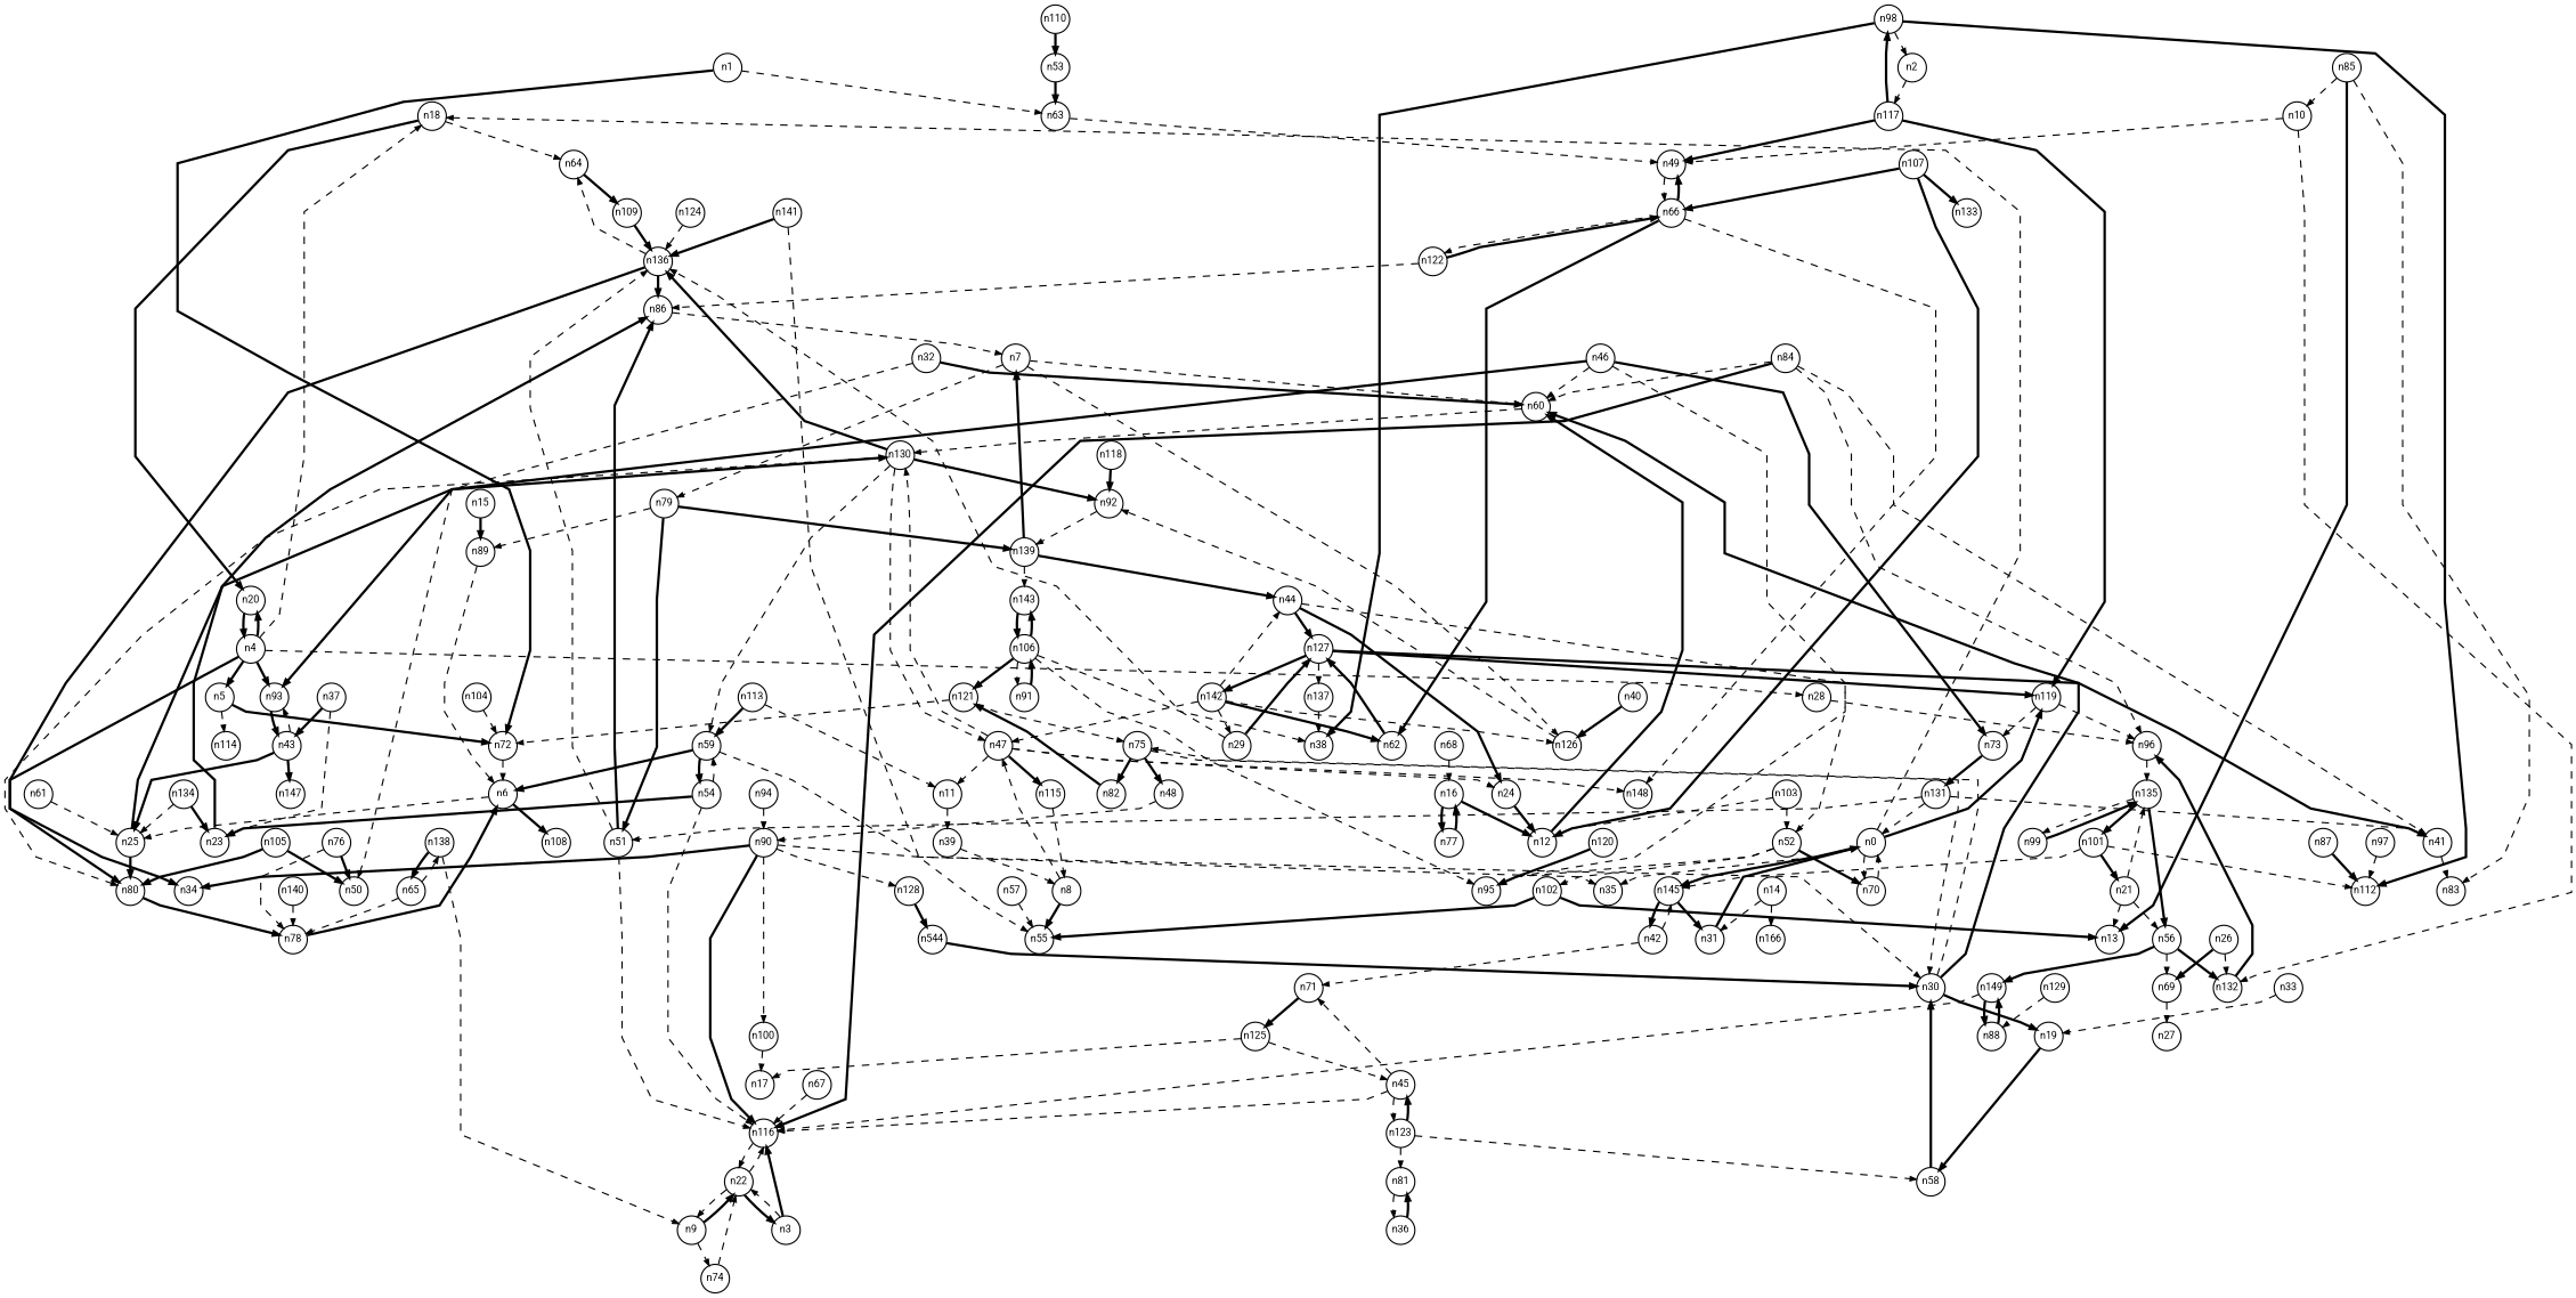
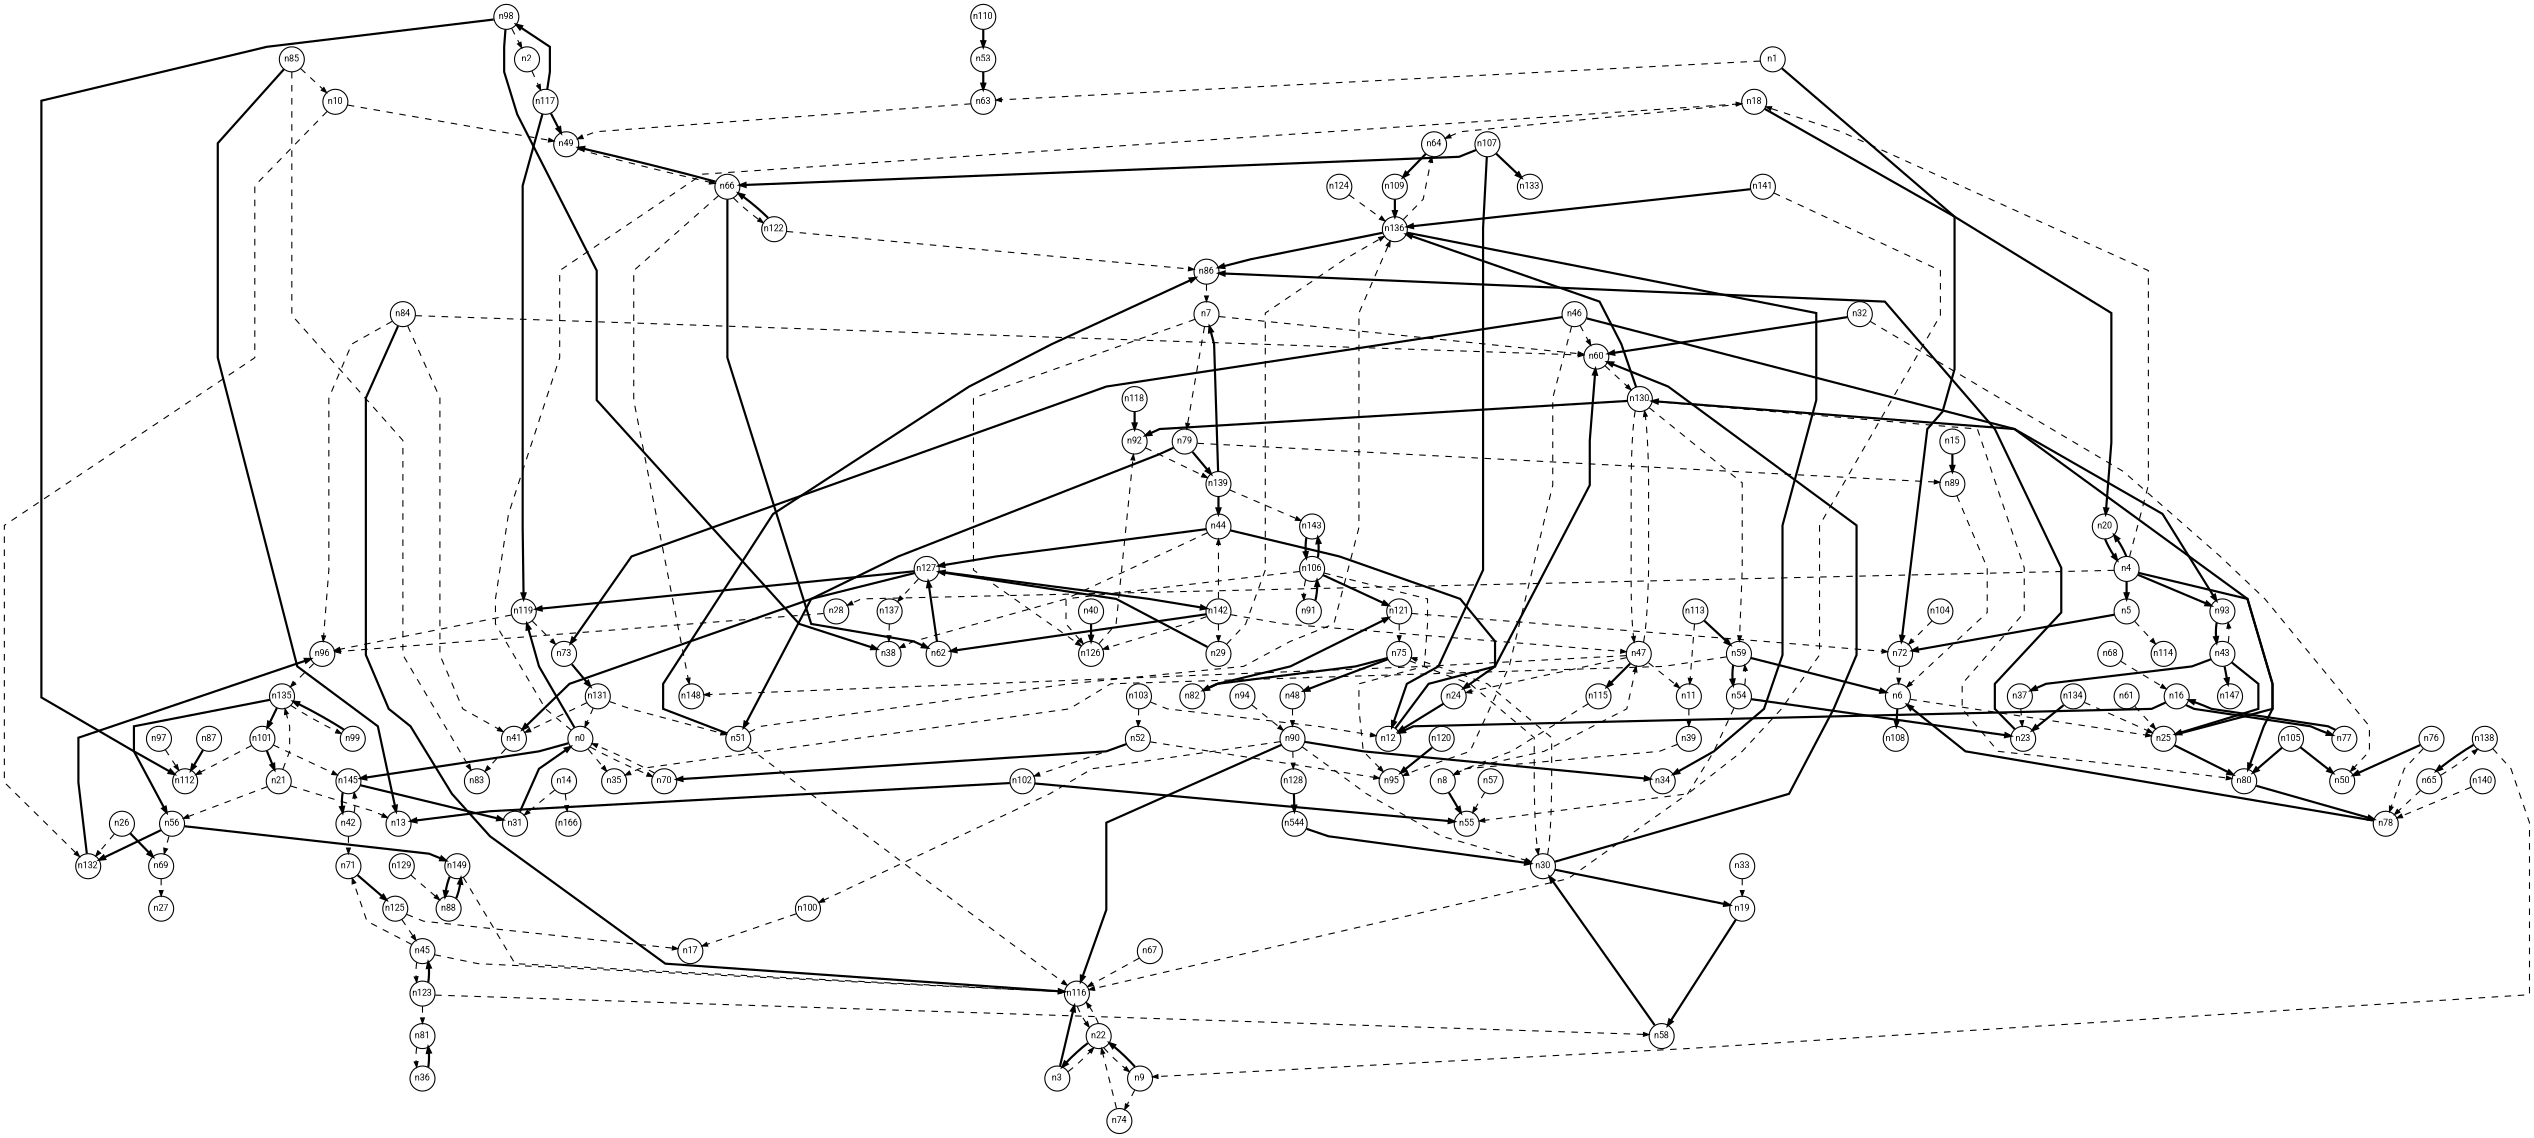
  digraph {
    fontname=Roboto
    fontsize=8
    nodesep=0.22
    nodesize=0.32
    ranksep=0.22
    splines=polyline
    node [fixedsize=shape fontname=Roboto fontsize=8 shape=circle]
    edge [arrowsize=0.5 fontname=Roboto style=dashed]
    n18 [width=0.32]
    n64 [width=0.32]
    n20 [width=0.32]
    n109 [width=0.32]
    n4 [width=0.32]
    n136 [width=0.32]
    n5 [width=0.32]
    n28 [width=0.32]
    n80 [width=0.32]
    n93 [width=0.32]
    n0 [width=0.32]
    n35 [width=0.32]
    n70 [width=0.32]
    n119 [width=0.32]
    n145 [width=0.32]
    n73 [width=0.32]
    n96 [width=0.32]
    n31 [width=0.32]
    n42 [width=0.32]
    n131 [width=0.32]
    n135 [width=0.32]
    n71 [width=0.32]
    n51 [width=0.32]
    n41 [width=0.32]
    n56 [width=0.32]
    n101 [width=0.32]
    n99 [width=0.32]
    n125 [width=0.32]
    n63 [width=0.32]
    n49 [width=0.32]
    n66 [width=0.32]
    n148 [width=0.32]
    n62 [width=0.32]
    n122 [width=0.32]
    n1 [width=0.32]
    n72 [width=0.32]
    n6 [width=0.32]
    n25 [width=0.32]
    n108 [width=0.32]
    n130 [width=0.32]
    n117 [width=0.32]
    n98 [width=0.32]
    n2 [width=0.32]
    n112 [width=0.32]
    n38 [width=0.32]
    n116 [width=0.32]
    n22 [width=0.32]
    n3 [width=0.32]
    n9 [width=0.32]
    n74 [width=0.32]
    n114 [width=0.32]
    n78 [width=0.32]
    n43 [width=0.32]
    n37 [width=0.32]
    n147 [width=0.32]
    n23 [width=0.32]
    n92 [width=0.32]
    n47 [width=0.32]
    n59 [width=0.32]
    n139 [width=0.32]
    n11 [width=0.32]
    n24 [width=0.32]
    n115 [width=0.32]
    n86 [width=0.32]
    n34 [width=0.32]
    n54 [width=0.32]
    n60 [width=0.32]
    n7 [width=0.32]
    n79 [width=0.32]
    n126 [width=0.32]
    n89 [width=0.32]
    n44 [width=0.32]
    n143 [width=0.32]
    n127 [width=0.32]
    n106 [width=0.32]
    n39 [width=0.32]
    n12 [width=0.32]
    n8 [width=0.32]
    n55 [width=0.32]
    n10 [width=0.32]
    n132 [width=0.32]
    n14 [width=0.32]
    n146 [label=n166 width=0.32]
    n15 [width=0.32]
    n16 [width=0.32]
    n77 [width=0.32]
    n58 [width=0.32]
    n30 [width=0.32]
    n19 [width=0.32]
    n75 [width=0.32]
    n48 [width=0.32]
    n82 [width=0.32]
    n21 [width=0.32]
    n13 [width=0.32]
    n69 [width=0.32]
    n149 [width=0.32]
    n27 [width=0.32]
    n88 [width=0.32]
    n26 [width=0.32]
    n29 [width=0.32]
    n137 [width=0.32]
    n142 [width=0.32]
    n83 [width=0.32]
    n90 [width=0.32]
    n121 [width=0.32]
    n100 [width=0.32]
    n128 [width=0.32]
    n32 [width=0.32]
    n50 [width=0.32]
    n33 [width=0.32]
    n81 [width=0.32]
    n36 [width=0.32]
    n40 [width=0.32]
    n45 [width=0.32]
    n17 [width=0.32]
    n123 [width=0.32]
    n46 [width=0.32]
    n95 [width=0.32]
    n144 [label=n544 width=0.32]
    n52 [width=0.32]
    n102 [width=0.32]
    n53 [width=0.32]
    n57 [width=0.32]
    n61 [width=0.32]
    n65 [width=0.32]
    n138 [width=0.32]
    n67 [width=0.32]
    n68 [width=0.32]
    n76 [width=0.32]
    n91 [width=0.32]
    n84 [width=0.32]
    n85 [width=0.32]
    n87 [width=0.32]
    n94 [width=0.32]
    n97 [width=0.32]
    n103 [width=0.32]
    n104 [width=0.32]
    n105 [width=0.32]
    n107 [width=0.32]
    n133 [width=0.32]
    n110 [width=0.32]
    n113 [width=0.32]
    n118 [width=0.32]
    n120 [width=0.32]
    n124 [width=0.32]
    n129 [width=0.32]
    n134 [width=0.32]
    n140 [width=0.32]
    n141 [width=0.32]
    n18 -> n64
    n18 -> n20 [style=bold]
    n64 -> n109 [style=bold]
    n20 -> n4 [style=bold]
    n109 -> n136 [style=bold]
    n4 -> n18
    n4 -> n20 [style=bold]
    n4 -> n5 [style=bold]
    n4 -> n28
    n4 -> n80 [style=bold]
    n4 -> n93 [style=bold]
    n136 -> n64
    n136 -> n86 [style=bold]
    n136 -> n34 [style=bold]
    n5 -> n72 [style=bold]
    n5 -> n114
    n28 -> n96
    n80 -> n78 [style=bold]
    n93 -> n43 [style=bold]
    n0 -> n18
    n0 -> n35
    n0 -> n70
    n0 -> n119 [style=bold]
    n0 -> n145 [style=bold]
    n70 -> n0
    n119 -> n73
    n119 -> n96
    n145 -> n31 [style=bold]
    n145 -> n42 [style=bold]
    n73 -> n131 [style=bold]
    n96 -> n135
    n31 -> n0 [style=bold]
    n42 -> n145
    n42 -> n71
    n131 -> n0
    n131 -> n51
    n131 -> n41
    n135 -> n56 [style=bold]
    n135 -> n101 [style=bold]
    n135 -> n99
    n71 -> n125 [style=bold]
    n51 -> n136
    n51 -> n116
    n51 -> n86 [style=bold]
    n41 -> n83
    n56 -> n132 [style=bold]
    n56 -> n69
    n56 -> n149 [style=bold]
    n101 -> n145
    n101 -> n112
    n101 -> n21 [style=bold]
    n99 -> n135 [style=bold]
    n125 -> n45
    n125 -> n17
    n63 -> n49
    n49 -> n66
    n66 -> n49 [style=bold]
    n66 -> n148
    n66 -> n62 [style=bold]
    n66 -> n122
    n62 -> n127 [style=bold]
    n122 -> n66 [style=bold]
    n122 -> n86
    n1 -> n63
    n1 -> n72 [style=bold]
    n72 -> n6
    n6 -> n25
    n6 -> n108 [style=bold]
    n25 -> n80 [style=bold]
    n25 -> n130 [style=bold]
    n130 -> n136 [style=bold]
    n130 -> n80
    n130 -> n92 [style=bold]
    n130 -> n47
    n130 -> n59
    n117 -> n119 [style=bold]
    n117 -> n49 [style=bold]
    n117 -> n98 [style=bold]
    n98 -> n2
    n98 -> n112 [style=bold]
    n98 -> n38 [style=bold]
    n2 -> n117
    n116 -> n22
    n22 -> n116
    n22 -> n3 [style=bold]
    n22 -> n9
    n3 -> n116 [style=bold]
    n3 -> n22
    n9 -> n22 [style=bold]
    n9 -> n74
    n74 -> n22
    n78 -> n6 [style=bold]
    n43 -> n93
    n43 -> n25 [style=bold]
-   n37 -> n43 [style=bold]
+   n43 -> n37 [style=bold]
    n43 -> n147 [style=bold]
    n37 -> n23
    n23 -> n86 [style=bold]
    n92 -> n139
    n47 -> n148
    n47 -> n130
    n47 -> n11
    n47 -> n24
    n47 -> n115 [style=bold]
    n59 -> n35
    n59 -> n6 [style=bold]
    n59 -> n54 [style=bold]
    n139 -> n7 [style=bold]
    n139 -> n44 [style=bold]
    n139 -> n143
    n11 -> n39
    n24 -> n12 [style=bold]
    n115 -> n8
    n86 -> n7
    n54 -> n116
    n54 -> n23 [style=bold]
    n54 -> n59
    n60 -> n130
    n7 -> n60
    n7 -> n79
    n7 -> n126
    n79 -> n51 [style=bold]
    n79 -> n139 [style=bold]
    n79 -> n89
    n126 -> n92
    n89 -> n6
    n44 -> n24 [style=bold]
-   n44 -> n52
+   n44 -> n126
    n44 -> n127 [style=bold]
    n143 -> n106 [style=bold]
    n127 -> n119 [style=bold]
    n127 -> n41 [style=bold]
    n127 -> n137
    n127 -> n142 [style=bold]
    n106 -> n38
    n106 -> n143 [style=bold]
    n106 -> n121 [style=bold]
    n106 -> n95
    n106 -> n91
    n39 -> n8
    n12 -> n60 [style=bold]
    n8 -> n47
    n8 -> n55 [style=bold]
    n10 -> n49
    n10 -> n132
    n132 -> n96 [style=bold]
    n14 -> n31
    n14 -> n146
    n15 -> n89 [style=bold]
    n16 -> n12 [style=bold]
    n16 -> n77 [style=bold]
    n77 -> n16 [style=bold]
    n58 -> n30 [style=bold]
    n30 -> n60 [style=bold]
    n30 -> n19 [style=bold]
    n30 -> n75
    n19 -> n58 [style=bold]
    n75 -> n30
    n75 -> n48 [style=bold]
    n75 -> n82 [style=bold]
    n48 -> n90
    n82 -> n121 [style=bold]
    n21 -> n135
    n21 -> n56
    n21 -> n13
    n69 -> n27
    n149 -> n116
    n149 -> n88 [style=bold]
    n88 -> n149 [style=bold]
    n26 -> n132
    n26 -> n69 [style=bold]
    n29 -> n136
    n29 -> n127 [style=bold]
    n137 -> n38
    n142 -> n62 [style=bold]
    n142 -> n47
    n142 -> n126
    n142 -> n44
    n142 -> n29
    n90 -> n116 [style=bold]
    n90 -> n34 [style=bold]
    n90 -> n30
    n90 -> n100
    n90 -> n128
    n121 -> n72
    n121 -> n75
    n100 -> n17
    n128 -> n144 [style=bold]
    n32 -> n60 [style=bold]
    n32 -> n50
    n33 -> n19
    n81 -> n36
    n36 -> n81 [style=bold]
    n40 -> n126 [style=bold]
    n45 -> n71
    n45 -> n116
    n45 -> n123
    n123 -> n58
    n123 -> n81
    n123 -> n45 [style=bold]
    n46 -> n93 [style=bold]
    n46 -> n73 [style=bold]
    n46 -> n60
    n46 -> n95
    n144 -> n30 [style=bold]
    n52 -> n70 [style=bold]
    n52 -> n95
    n52 -> n102
    n102 -> n55 [style=bold]
    n102 -> n13 [style=bold]
    n53 -> n63 [style=bold]
    n57 -> n55
    n61 -> n25
    n65 -> n78
    n65 -> n138
    n138 -> n9
    n138 -> n65 [style=bold]
    n67 -> n116
    n68 -> n16
    n76 -> n78
    n76 -> n50 [style=bold]
    n91 -> n106 [style=bold]
    n84 -> n96
    n84 -> n41
    n84 -> n116 [style=bold]
    n84 -> n60
    n85 -> n10
    n85 -> n13 [style=bold]
    n85 -> n83
    n87 -> n112 [style=bold]
    n94 -> n90
    n97 -> n112
    n103 -> n12
    n103 -> n52
    n104 -> n72
    n105 -> n80 [style=bold]
    n105 -> n50 [style=bold]
    n107 -> n66 [style=bold]
    n107 -> n12 [style=bold]
    n107 -> n133 [style=bold]
    n110 -> n53 [style=bold]
    n113 -> n59 [style=bold]
    n113 -> n11
    n118 -> n92 [style=bold]
    n120 -> n95 [style=bold]
    n124 -> n136
    n129 -> n88
    n134 -> n25
    n134 -> n23 [style=bold]
    n140 -> n78
    n141 -> n136 [style=bold]
    n141 -> n55
  }
